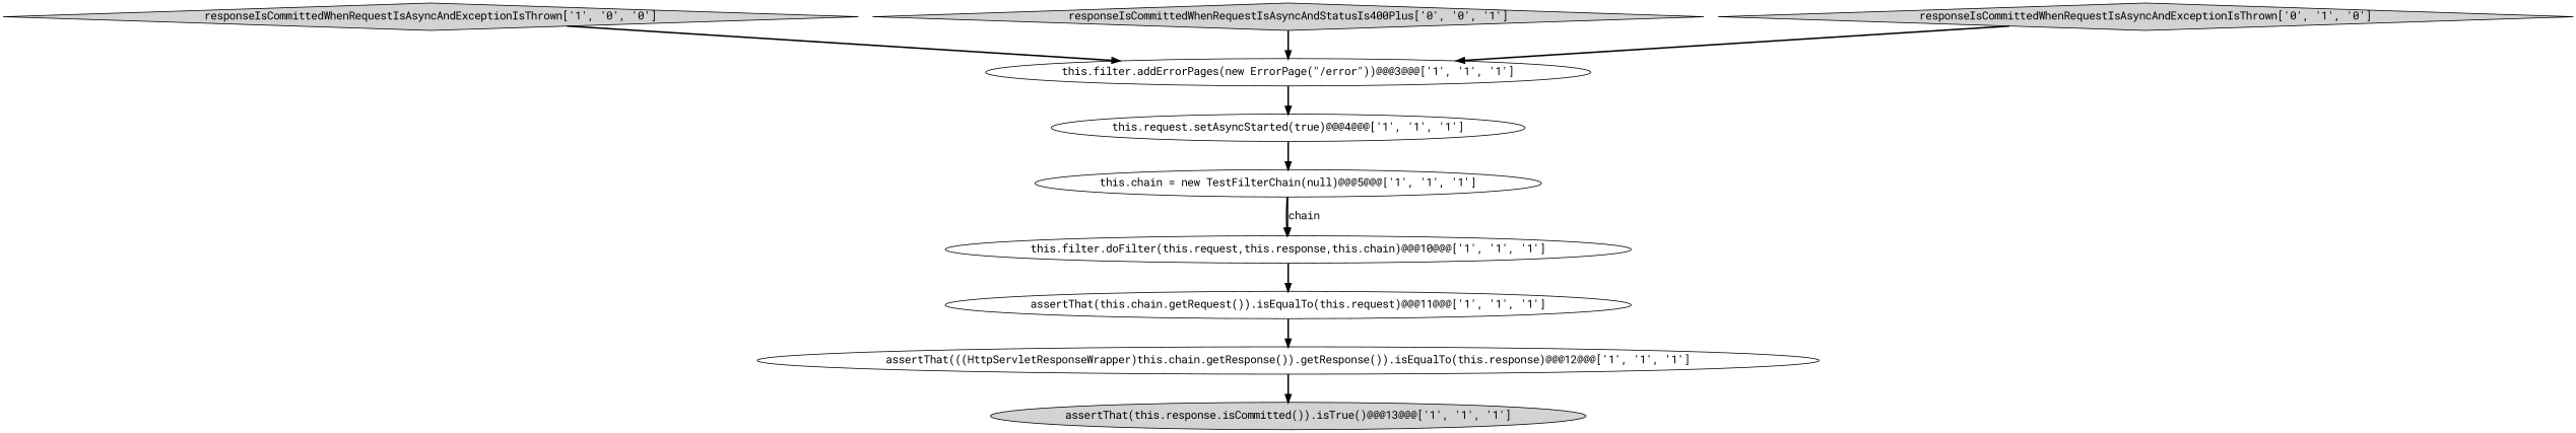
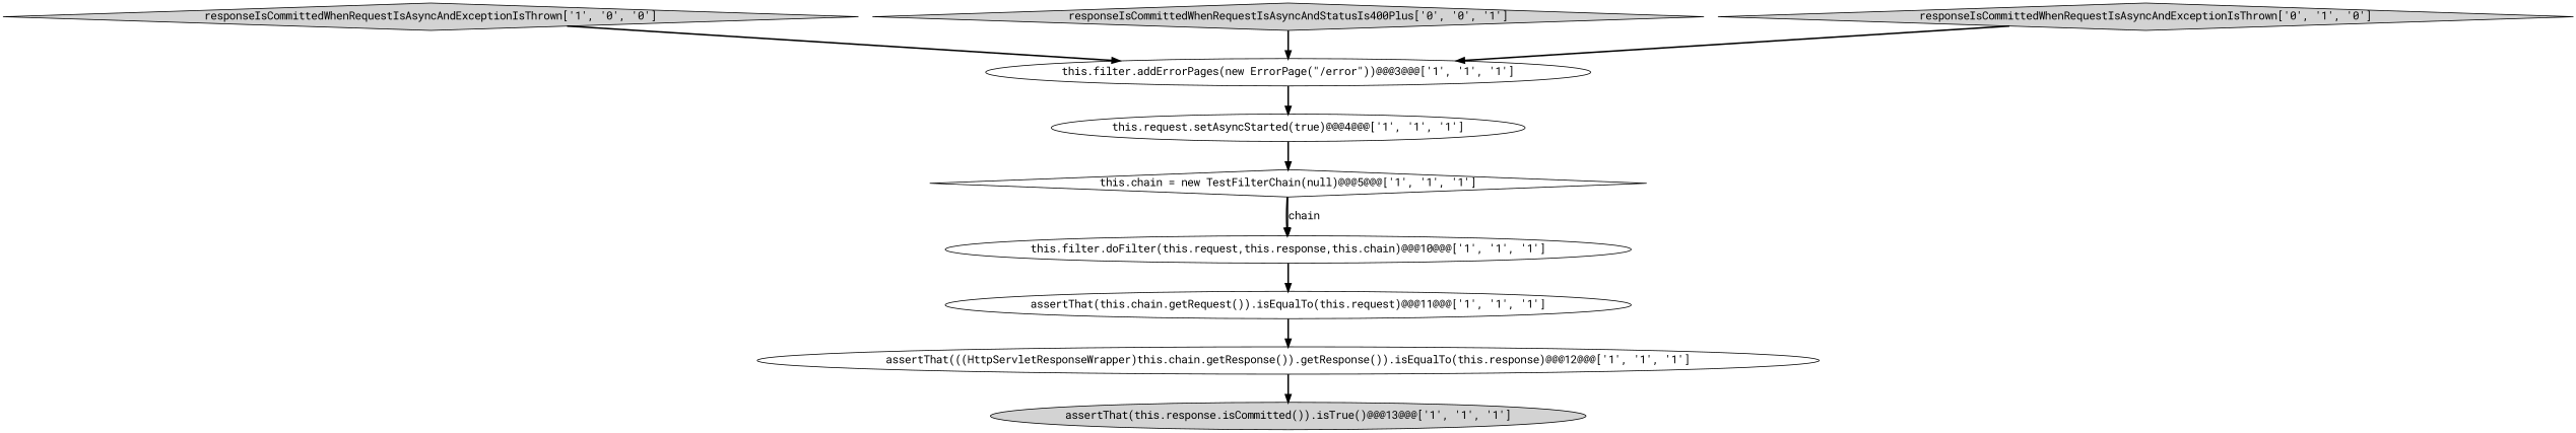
  digraph {
    fontname="Roboto Mono"
    node [fillcolor=white shape=ellipse style=filled fontname="Roboto Mono"]
    edge [style=bold fontname="Roboto Mono"]
    n1 [label="this.filter.doFilter(this.request,this.response,this.chain)@@@10@@@['1', '1', '1']"]
    n2 [label="assertThat(this.chain.getRequest()).isEqualTo(this.request)@@@11@@@['1', '1', '1']"]
-   n3 [label="this.chain = new TestFilterChain(null)@@@5@@@['1', '1', '1']"]
+   n3 [label="this.chain = new TestFilterChain(null)@@@5@@@['1', '1', '1']" shape=diamond]
    n4 [label="assertThat(((HttpServletResponseWrapper)this.chain.getResponse()).getResponse()).isEqualTo(this.response)@@@12@@@['1', '1', '1']"]
    n5 [label="this.request.setAsyncStarted(true)@@@4@@@['1', '1', '1']"]
    n6 [label="this.filter.addErrorPages(new ErrorPage(\"/error\"))@@@3@@@['1', '1', '1']"]
    n7 [fillcolor=lightgray label="responseIsCommittedWhenRequestIsAsyncAndExceptionIsThrown['1', '0', '0']" shape=diamond]
    n8 [fillcolor=lightgray label="assertThat(this.response.isCommitted()).isTrue()@@@13@@@['1', '1', '1']"]
    n9 [fillcolor=lightgray label="responseIsCommittedWhenRequestIsAsyncAndStatusIs400Plus['0', '0', '1']" shape=diamond]
    n10 [fillcolor=lightgray label="responseIsCommittedWhenRequestIsAsyncAndExceptionIsThrown['0', '1', '0']" shape=diamond]
    n1 -> n2
    n2 -> n4
    n3 -> n1
    n3 -> n1 [label=chain style=solid]
    n4 -> n8
    n5 -> n3
    n6 -> n5
    n7 -> n6
    n9 -> n6
    n10 -> n6
  }
